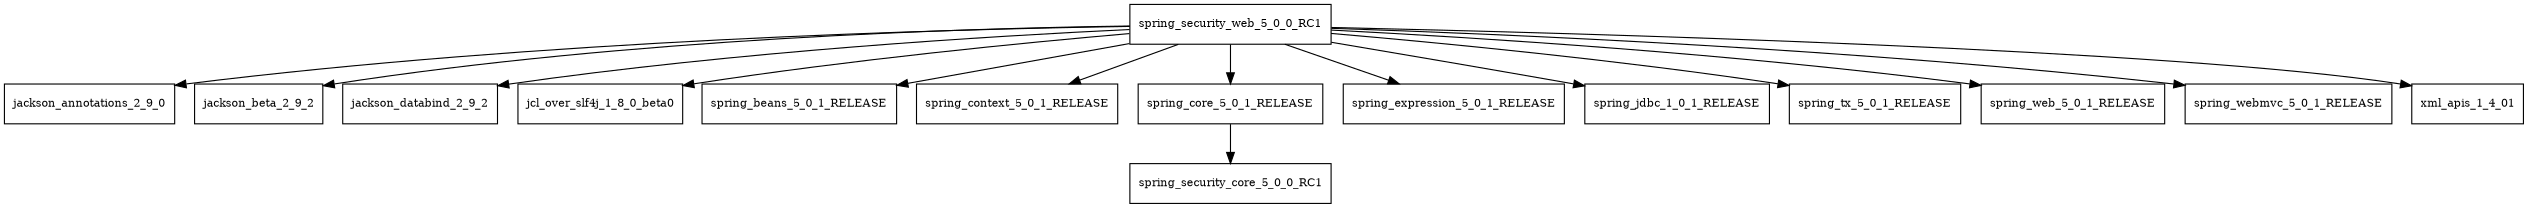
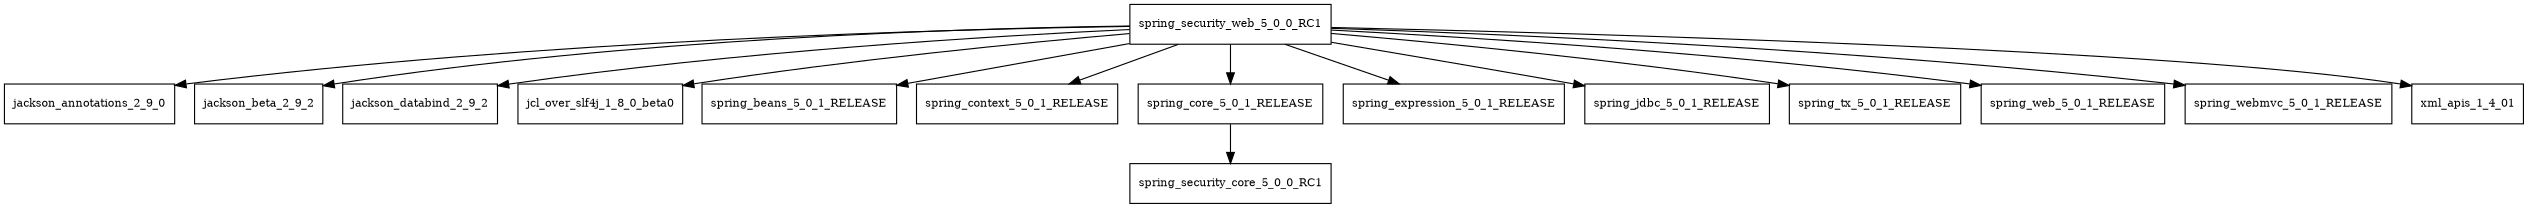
  digraph {
    node [fontsize=10.0 shape=box]
    spring_security_web_5_0_0_RC1
    jackson_annotations_2_9_0
    n3 [label=jackson_beta_2_9_2]
    jackson_databind_2_9_2
    jcl_over_slf4j_1_8_0_beta0
    spring_beans_5_0_1_RELEASE
    spring_context_5_0_1_RELEASE
    spring_core_5_0_1_RELEASE
    spring_expression_5_0_1_RELEASE
-   spring_jdbc_5_0_1_RELEASE [label=spring_jdbc_1_0_1_RELEASE]
+   spring_jdbc_5_0_1_RELEASE
    spring_tx_5_0_1_RELEASE
    spring_web_5_0_1_RELEASE
    spring_webmvc_5_0_1_RELEASE
    xml_apis_1_4_01
    spring_security_core_5_0_0_RC1
    spring_security_web_5_0_0_RC1 -> jackson_annotations_2_9_0
    spring_security_web_5_0_0_RC1 -> n3
    spring_security_web_5_0_0_RC1 -> jackson_databind_2_9_2
    spring_security_web_5_0_0_RC1 -> jcl_over_slf4j_1_8_0_beta0
    spring_security_web_5_0_0_RC1 -> spring_beans_5_0_1_RELEASE
    spring_security_web_5_0_0_RC1 -> spring_context_5_0_1_RELEASE
    spring_security_web_5_0_0_RC1 -> spring_core_5_0_1_RELEASE
    spring_security_web_5_0_0_RC1 -> spring_expression_5_0_1_RELEASE
    spring_security_web_5_0_0_RC1 -> spring_jdbc_5_0_1_RELEASE
    spring_security_web_5_0_0_RC1 -> spring_tx_5_0_1_RELEASE
    spring_security_web_5_0_0_RC1 -> spring_web_5_0_1_RELEASE
    spring_security_web_5_0_0_RC1 -> spring_webmvc_5_0_1_RELEASE
    spring_security_web_5_0_0_RC1 -> xml_apis_1_4_01
    spring_core_5_0_1_RELEASE -> spring_security_core_5_0_0_RC1
  }
